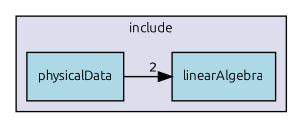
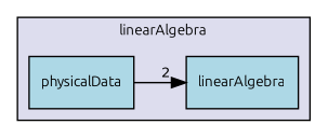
  digraph {
    compound=true
    rankdir=LR
    fontname=Ubuntu
    node [fontname=Ubuntu fontsize=10 shape=box style=filled fillcolor=lightblue]
    n1 [label=linearAlgebra]
    n2 [label=physicalData pencolor=black]
    subgraph cluster_1 {
      bgcolor="#ddddee"
      fontsize=10
-     label=include
+     label=linearAlgebra
      pencolor=black
      n1
      n2
    }
    n2 -> n1 [headlabel=2 labeldistance=1.5 labelfontname=Helvetica labelfontsize=10 fontname=Ubuntu]
  }
